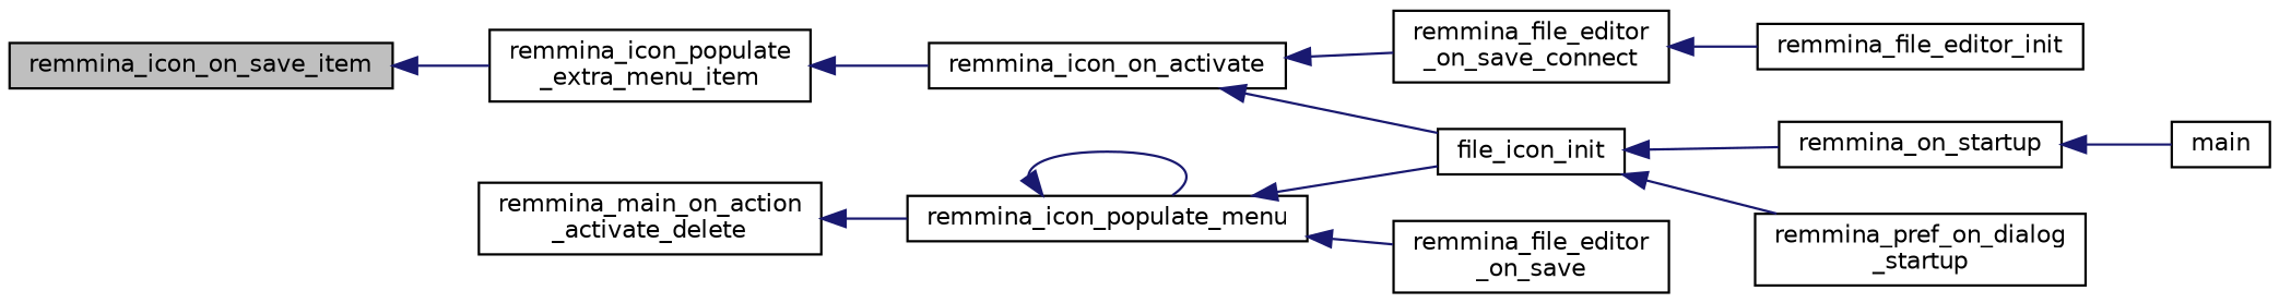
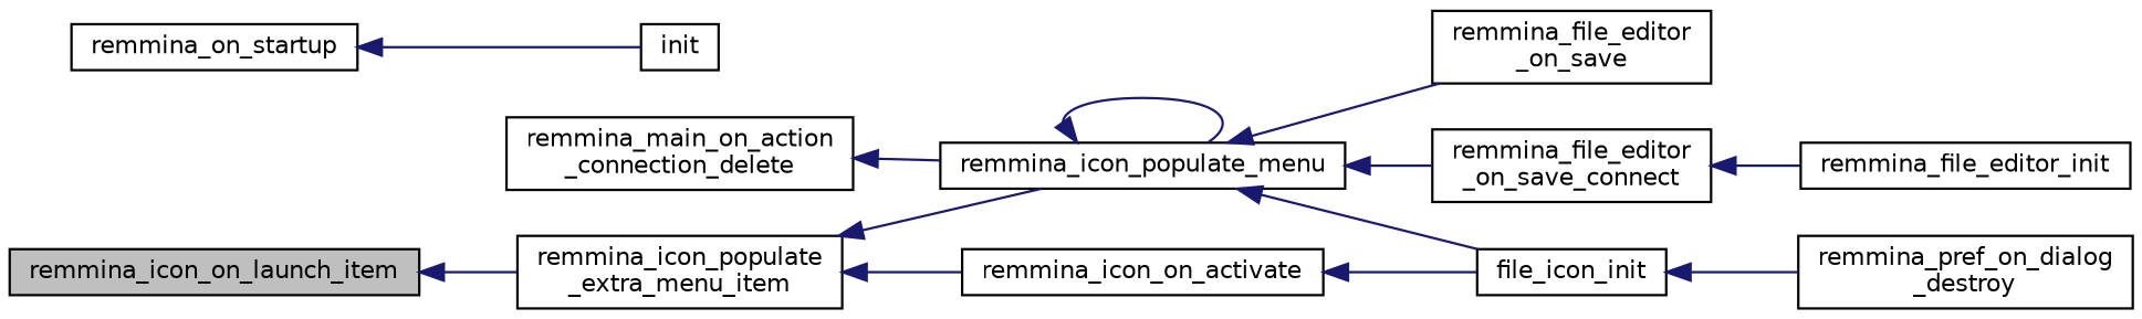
  digraph {
    rankdir=LR
    node [color=black fillcolor=white fontname=Helvetica fontsize=10 shape=record style=filled]
    edge [color=midnightblue dir=back fontname=Helvetica fontsize=10 labelfontname=Helvetica labelfontsize=10 style=solid]
-   n1 [fillcolor=grey75 fontcolor=black height=0.2 label=remmina_icon_on_save_item width=0.4]
+   n1 [fillcolor=grey75 fontcolor=black height=0.2 label=remmina_icon_on_launch_item width=0.4]
    n2 [height=0.2 label="remmina_icon_populate\l_extra_menu_item" width=0.4]
    n3 [height=0.2 label=remmina_icon_populate_menu width=0.4]
    n4 [height=0.2 label=remmina_icon_on_activate width=0.4]
    n5 [height=0.2 label="remmina_file_editor\l_on_save" width=0.4]
    n6 [height=0.2 label="remmina_file_editor\l_on_save_connect" width=0.4]
    n7 [height=0.2 label=file_icon_init width=0.4]
    n8 [height=0.2 label=remmina_file_editor_init width=0.4]
    n9 [height=0.2 label=remmina_on_startup width=0.4]
-   n10 [height=0.2 label="remmina_pref_on_dialog\l_startup" width=0.4]
-   n11 [height=0.2 label="remmina_main_on_action\l_activate_delete" width=0.4]
-   n12 [height=0.2 label=main width=0.4]
+   n10 [height=0.2 label="remmina_pref_on_dialog\l_destroy" width=0.4]
+   n11 [height=0.2 label="remmina_main_on_action\l_connection_delete" width=0.4]
+   n12 [height=0.2 label=init width=0.4]
    n1 -> n2
+   n2 -> n3
    n2 -> n4
    n3 -> n3
    n3 -> n5
-   n4 -> n6
+   n3 -> n6
    n3 -> n7
    n4 -> n7
    n6 -> n8
-   n7 -> n9
    n7 -> n10
    n9 -> n12
    n11 -> n3
  }
